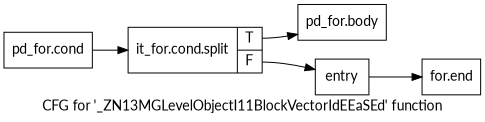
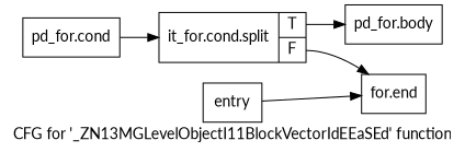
  digraph {
    fontname=Lato
    label="CFG for '_ZN13MGLevelObjectI11BlockVectorIdEEaSEd' function"
    rankdir=LR
    node [fontname=Lato shape=record]
    edge [fontname=Lato]
    n1 [label="{entry}"]
    n2 [label="{for.end}"]
    n3 [label="{pd_for.cond}"]
    n4 [label="{it_for.cond.split|{<s0>T|<s1>F}}"]
    n5 [label="{pd_for.body}"]
    n1 -> n2
    n3 -> n4
-   n4 -> n1 [tailport=s1]
+   n4 -> n2 [tailport=s1]
    n4 -> n5 [tailport=s0]
  }
